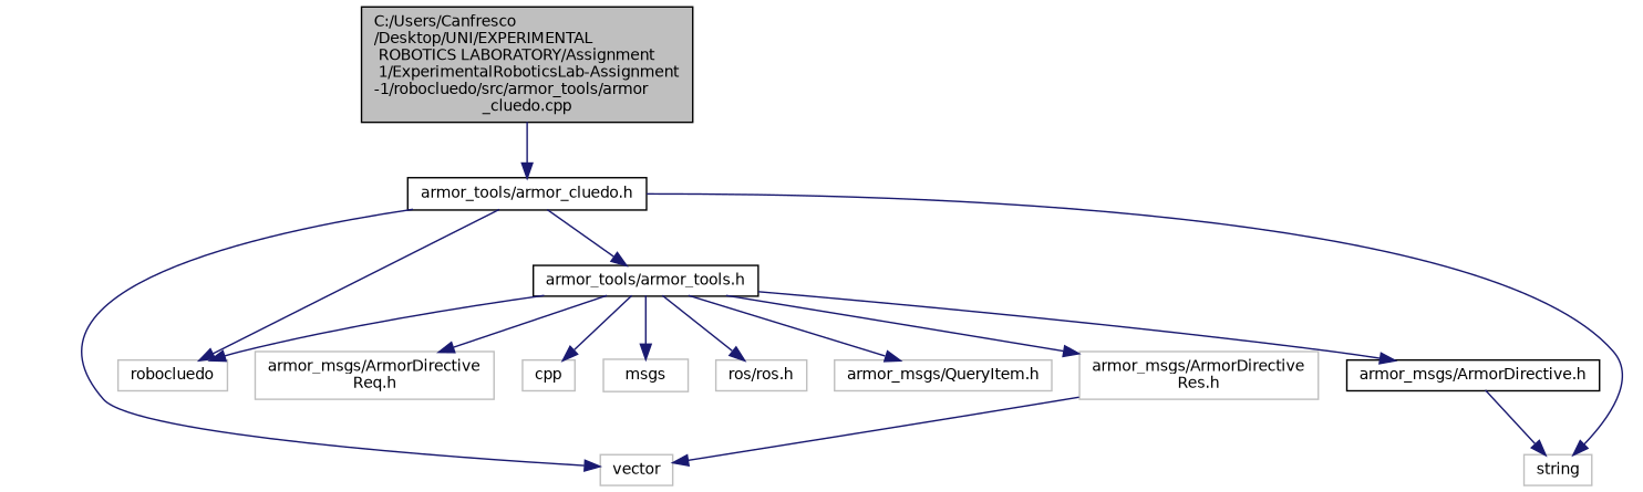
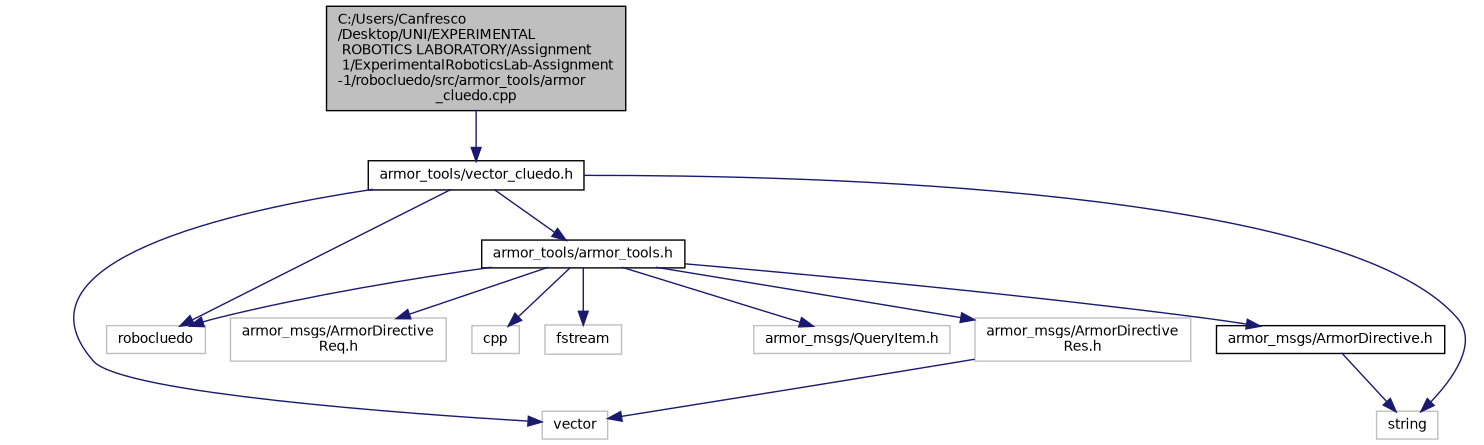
  digraph {
    node [color=grey75 fillcolor=white fontname=Helvetica fontsize=10 shape=record style=filled]
    edge [color=midnightblue fontname=Helvetica fontsize=10 labelfontname=Helvetica labelfontsize=10 style=solid]
    n1 [color=black fillcolor=grey75 fontcolor=black height=0.2 label="C:/Users/Canfresco\l/Desktop/UNI/EXPERIMENTAL\l ROBOTICS LABORATORY/Assignment\l 1/ExperimentalRoboticsLab-Assignment\l-1/robocluedo/src/armor_tools/armor\l_cluedo.cpp" width=0.4]
-   n2 [color=black height=0.2 label="armor_tools/armor_cluedo.h" width=0.4]
+   n2 [color=black height=0.2 label="armor_tools/vector_cluedo.h" width=0.4]
    n3 [color=black height=0.2 label="armor_tools/armor_tools.h" width=0.4]
    n4 [height=0.2 label=robocluedo width=0.4]
    n5 [height=0.2 label=vector width=0.4]
    n6 [height=0.2 label=string width=0.4]
-   n7 [height=0.2 label="ros/ros.h" width=0.4]
    n8 [height=0.2 label="armor_msgs/QueryItem.h" width=0.4]
    n9 [color=black height=0.2 label="armor_msgs/ArmorDirective.h" width=0.4]
    n10 [height=0.2 label="armor_msgs/ArmorDirective\lReq.h" width=0.4]
    n11 [height=0.2 label="armor_msgs/ArmorDirective\lRes.h" width=0.4]
    n12 [height=0.2 label=cpp width=0.4]
-   n13 [height=0.2 label=msgs width=0.4]
+   n13 [height=0.2 label=fstream width=0.4]
    n1 -> n2
    n2 -> n3
    n2 -> n4
    n2 -> n5
    n2 -> n6
    n3 -> n4
-   n3 -> n7
    n3 -> n8
    n3 -> n9
    n3 -> n10
    n3 -> n11
    n3 -> n12
    n3 -> n13
    n9 -> n6
    n11 -> n5
  }
